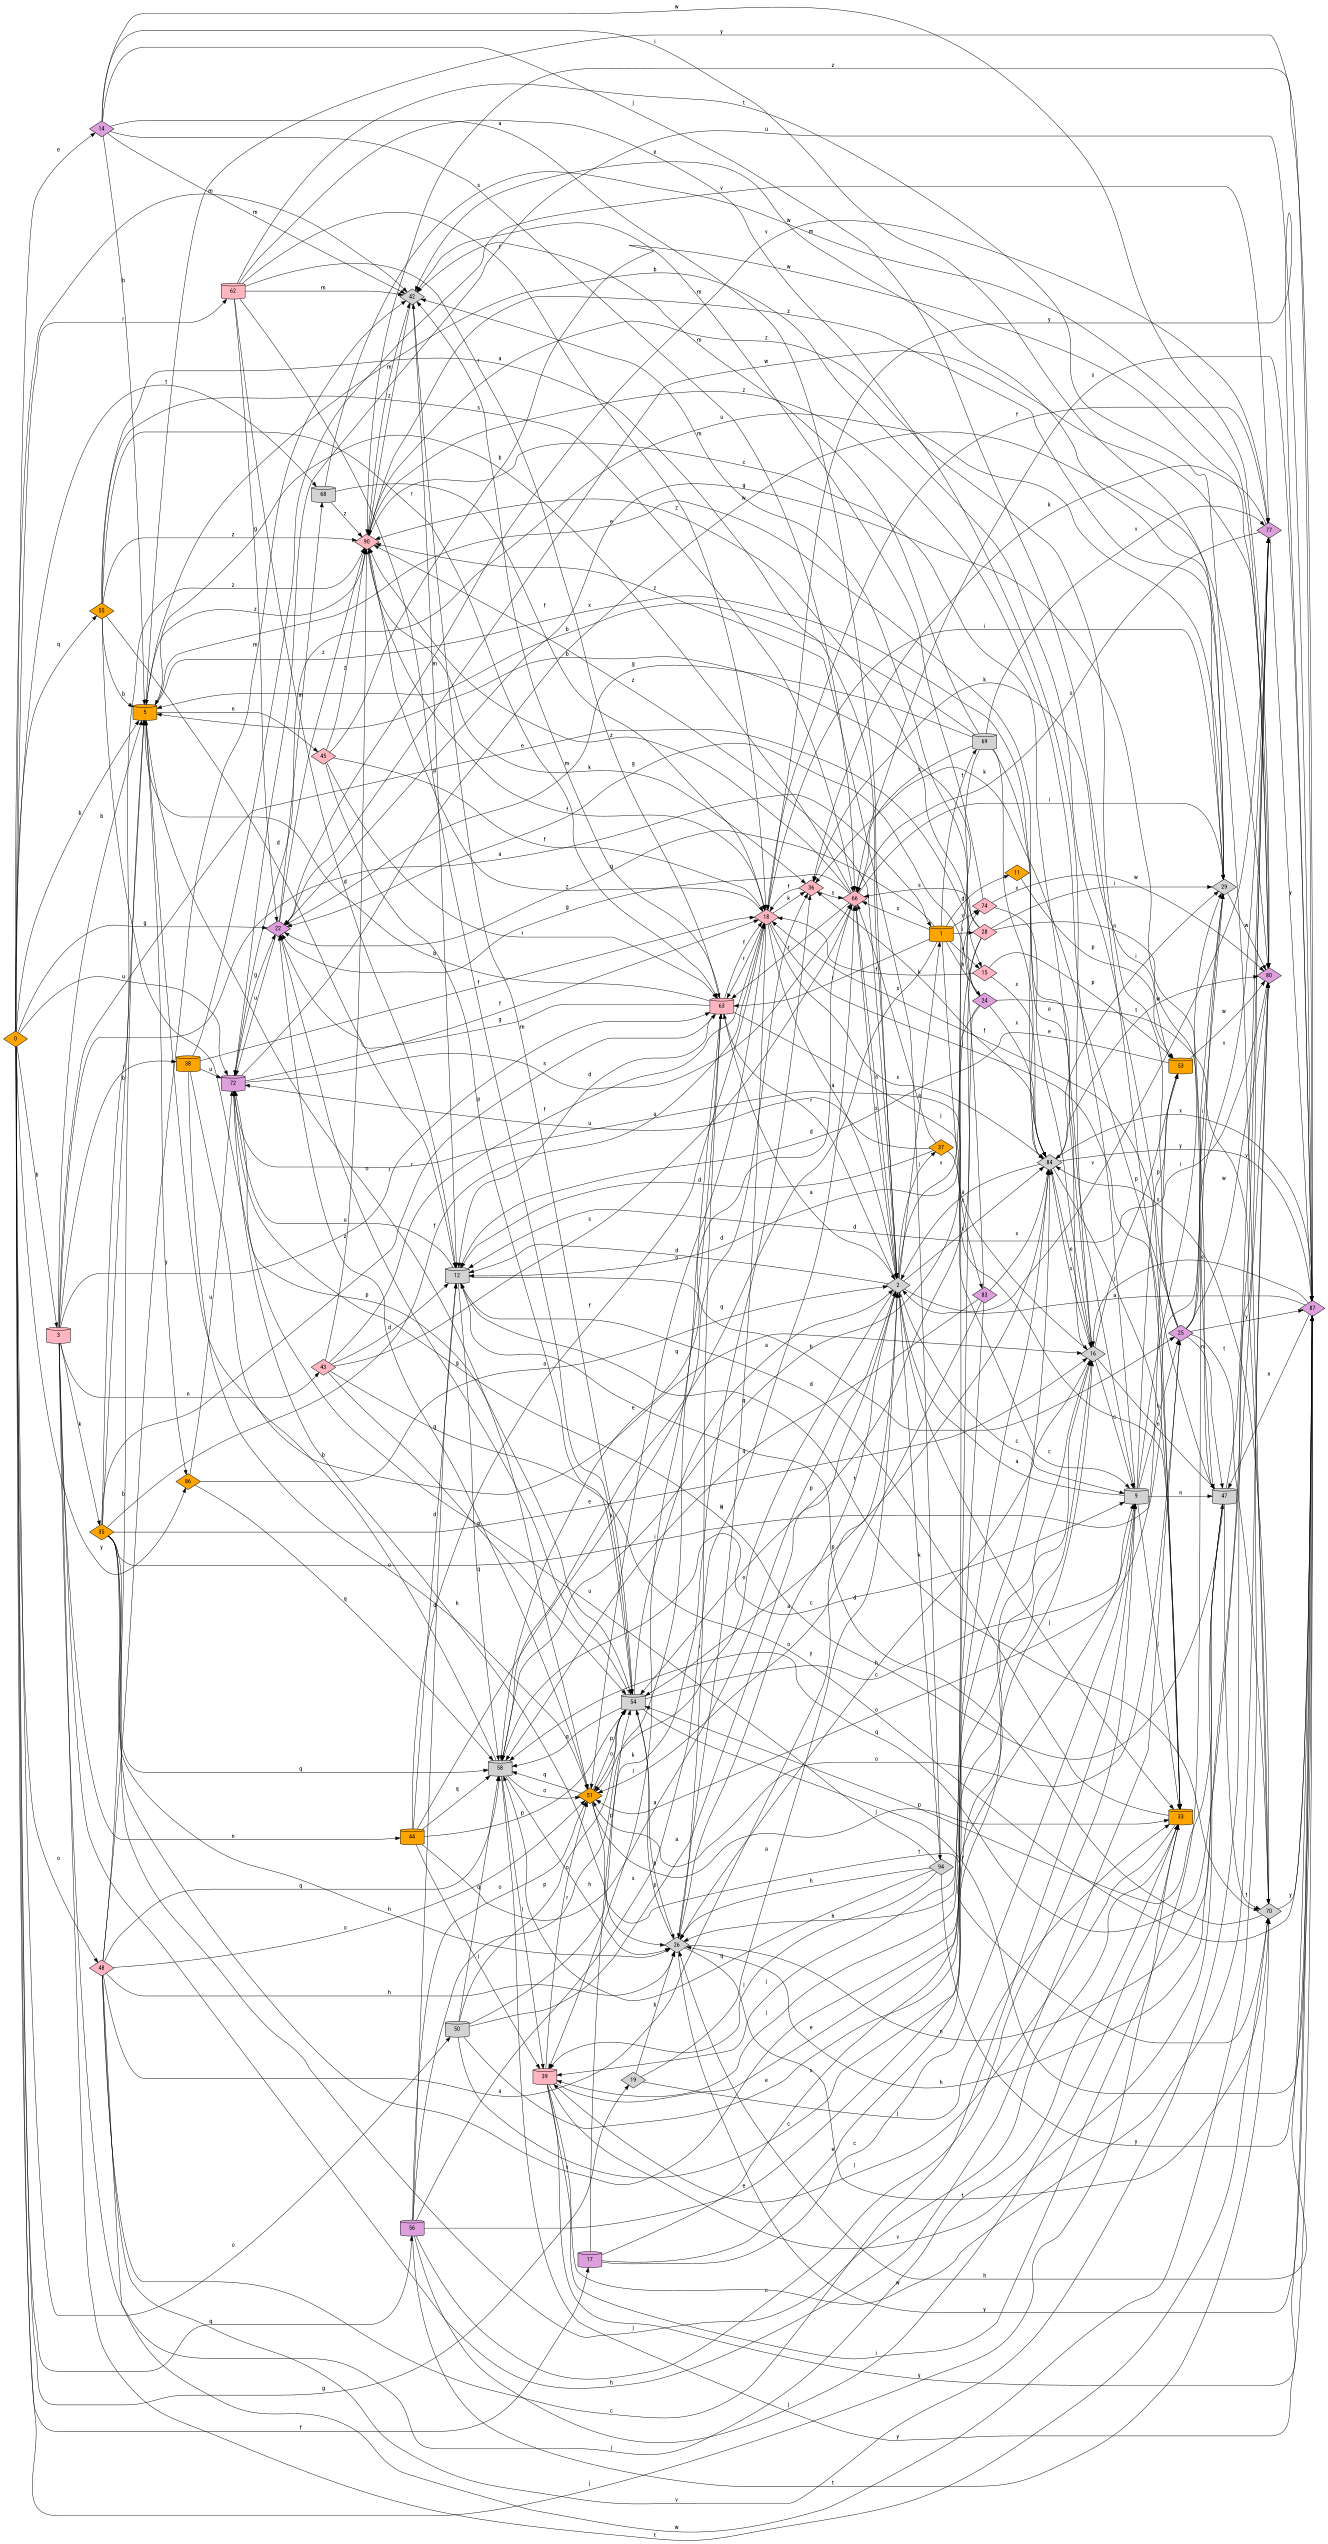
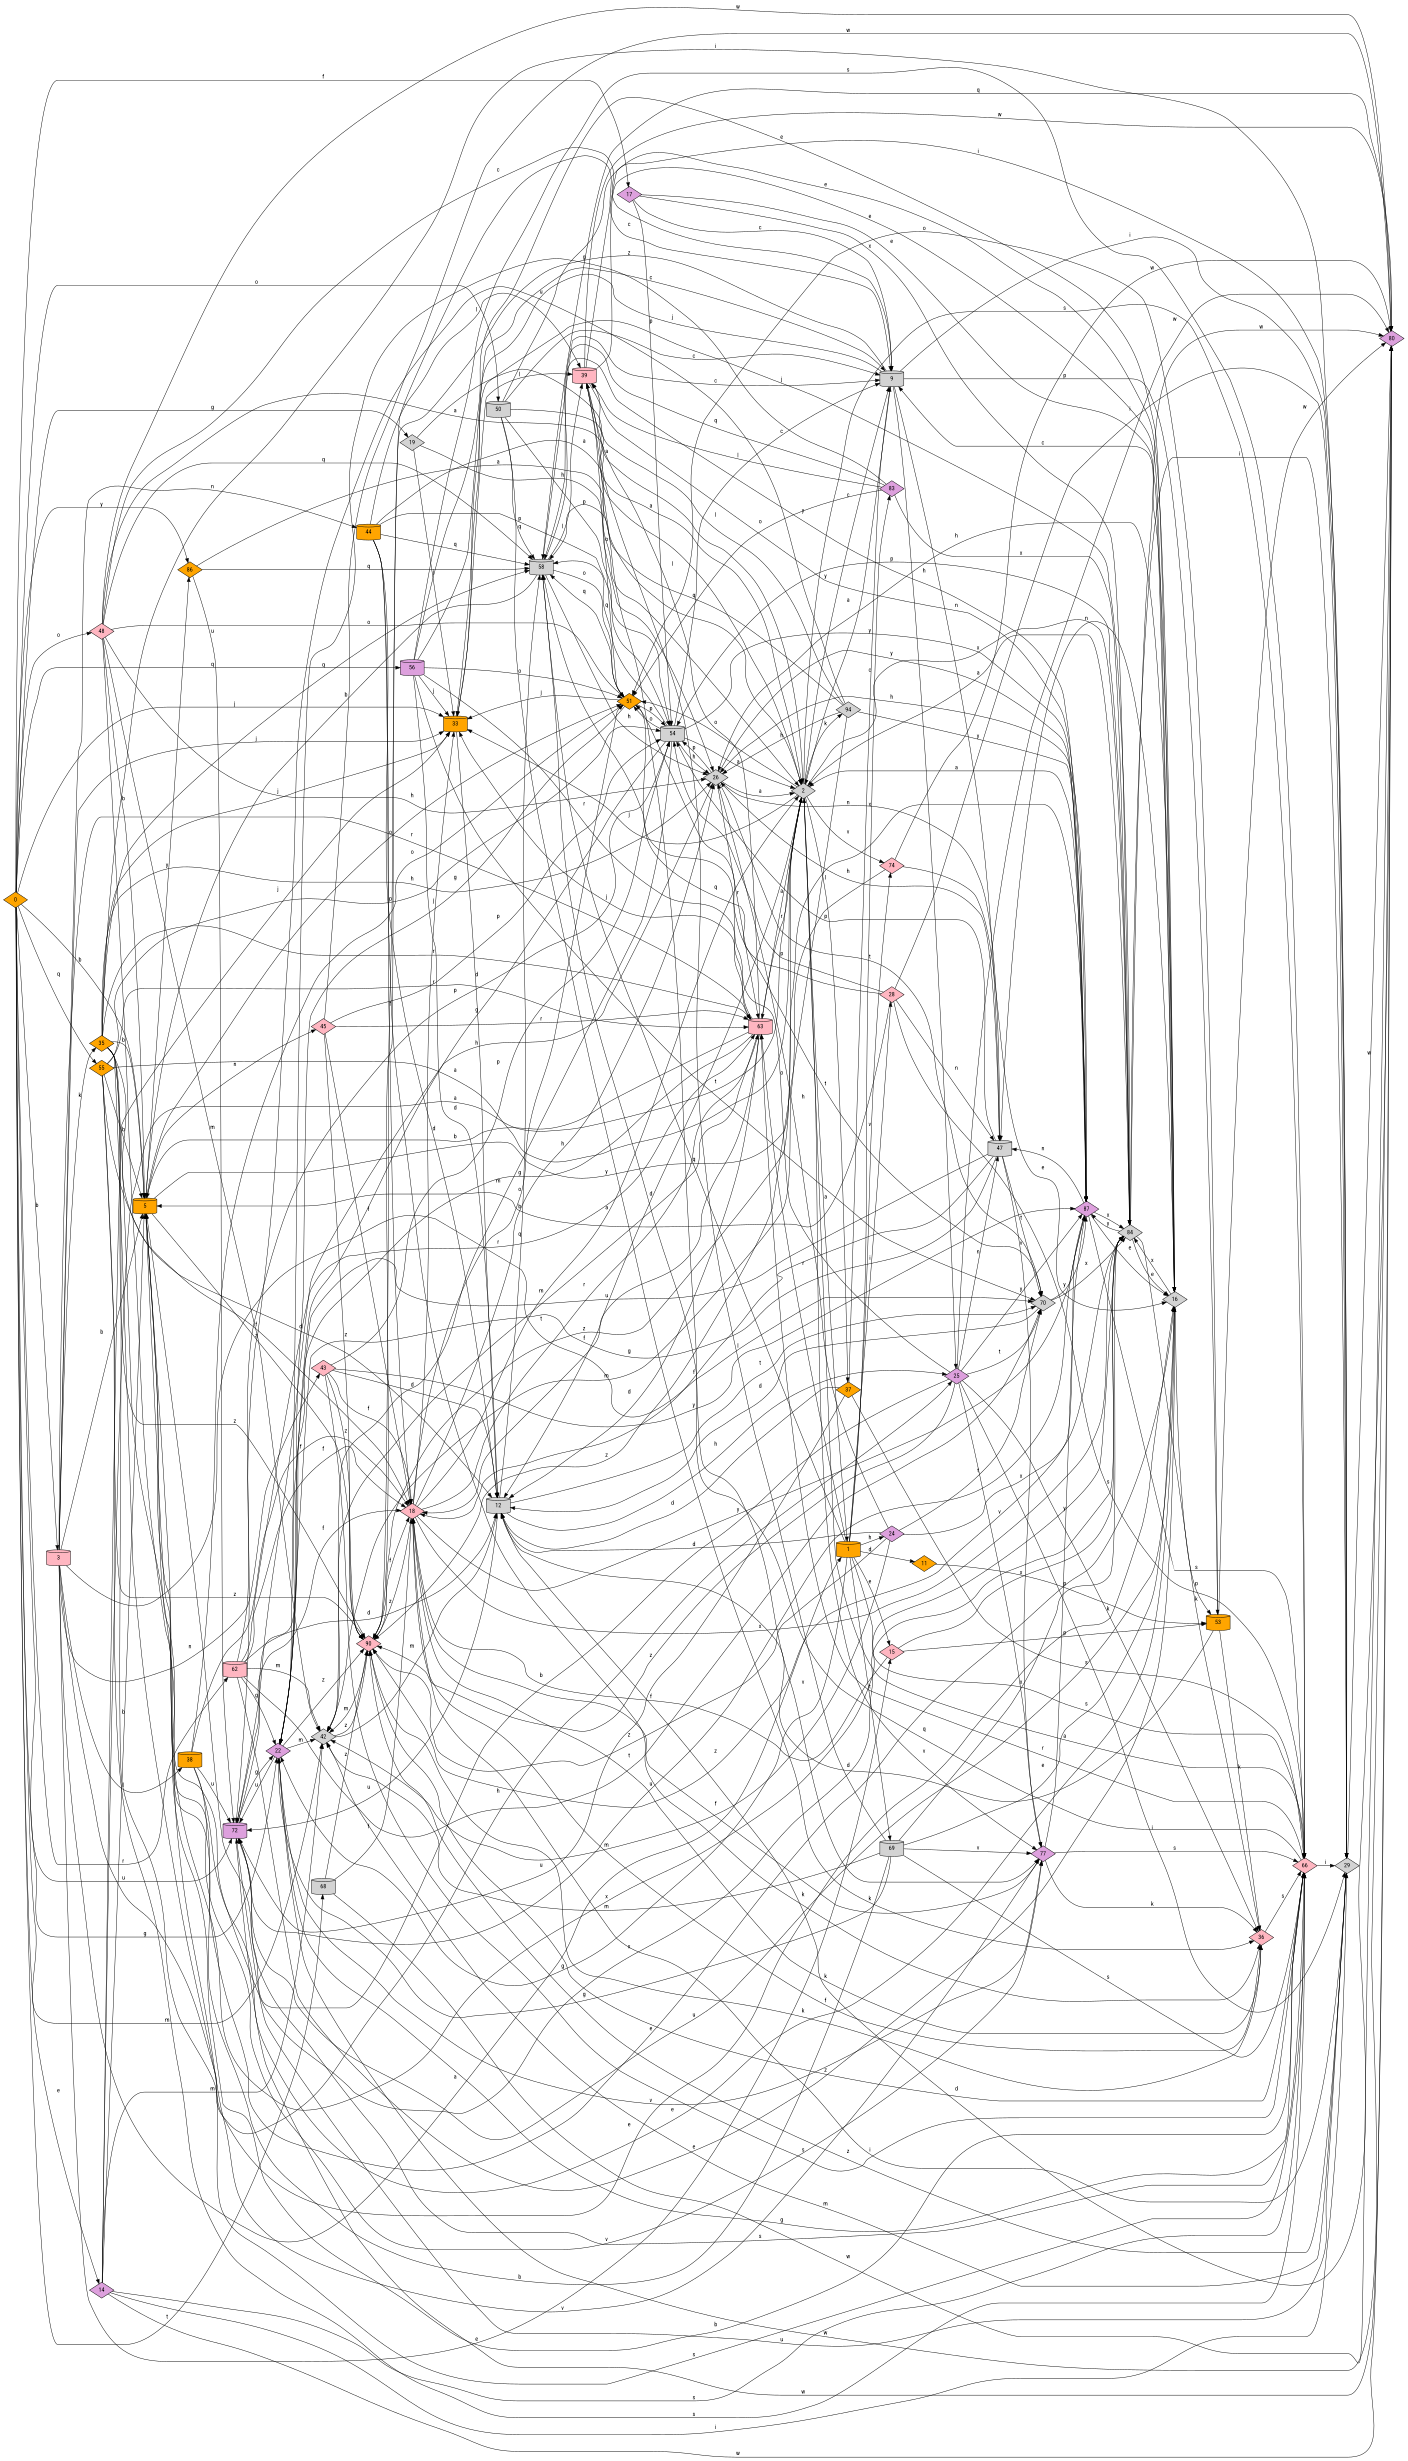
  strict digraph {
    fontname="Roboto Condensed"
    rankdir=LR
    node [fillcolor=lightgrey fontname="Roboto Condensed" shape=diamond style=filled]
    edge [fontname="Roboto Condensed"]
    0 [fillcolor=orange]
    3 [fillcolor=lightpink shape=cylinder]
    5 [fillcolor=orange shape=cylinder]
    14 [fillcolor=plum]
-   17 [fillcolor=plum shape=cylinder]
+   17 [fillcolor=plum]
    19
    22 [fillcolor=plum]
    33 [fillcolor=orange shape=cylinder]
    42
    48 [fillcolor=lightpink]
    50 [shape=cylinder]
    55 [fillcolor=orange]
    56 [fillcolor=plum shape=cylinder]
    62 [fillcolor=lightpink shape=cylinder]
    68 [shape=cylinder]
    n16 [fillcolor=plum label=72 shape=cylinder]
    86 [fillcolor=orange]
    1 [fillcolor=orange shape=cylinder]
    15 [fillcolor=lightpink]
    63 [fillcolor=lightpink shape=cylinder]
    25 [fillcolor=plum]
    35 [fillcolor=orange]
    38 [fillcolor=orange shape=cylinder]
    43 [fillcolor=lightpink]
    44 [fillcolor=orange shape=cylinder]
    70
    51 [fillcolor=orange]
    84
    90 [fillcolor=lightpink]
    16
    45 [fillcolor=lightpink]
    87 [fillcolor=plum]
    66 [fillcolor=lightpink]
    2
    29
    80 [fillcolor=plum]
    9 [shape=cylinder]
    54 [shape=cylinder]
    26
    77 [fillcolor=plum]
    12 [shape=cylinder]
    39 [fillcolor=lightpink shape=cylinder]
    58 [shape=cylinder]
    36 [fillcolor=lightpink]
    18 [fillcolor=lightpink]
    11 [fillcolor=orange]
    24 [fillcolor=plum]
    28 [fillcolor=lightpink]
    69 [shape=cylinder]
    74 [fillcolor=lightpink]
    83 [fillcolor=plum]
    53 [fillcolor=orange shape=cylinder]
    47 [shape=cylinder]
    n54 [label=94]
    37 [fillcolor=orange]
    0 -> 3 [label=b]
    0 -> 5 [label=b]
    0 -> 14 [label=e]
    0 -> 17 [label=f]
    0 -> 19 [label=g]
    0 -> 22 [label=g]
    0 -> 33 [label=j]
    0 -> 42 [label=m]
    0 -> 48 [label=o]
    0 -> 50 [label=o]
    0 -> 55 [label=q]
    0 -> 56 [label=q]
    0 -> 62 [label=r]
    0 -> 68 [label=t]
    0 -> n16 [label=u]
    0 -> 86 [label=y]
    3 -> 5 [label=b]
    3 -> 33 [label=j]
    3 -> 1 [label=a]
    3 -> 15 [label=e]
    3 -> 63 [label=r]
    3 -> 25 [label=h]
    3 -> 35 [label=k]
    3 -> 38 [label=l]
    3 -> 43 [label=n]
    3 -> 44 [label=n]
    3 -> 70 [label=t]
    5 -> 86 [label=y]
    5 -> 51 [label=o]
    5 -> 84 [label=x]
    5 -> 90 [label=z]
    5 -> 16 [label=e]
    5 -> 45 [label=n]
    5 -> 87 [label=y]
    14 -> 5 [label=b]
    14 -> 33 [label=j]
    14 -> 42 [label=m]
    14 -> 66 [label=s]
    14 -> 2 [label=a]
    14 -> 29 [label=i]
    14 -> 80 [label=w]
    17 -> 84 [label=x]
    17 -> 16 [label=e]
    17 -> 9 [label=c]
    17 -> 54 [label=p]
    19 -> 33 [label=j]
    19 -> 2 [label=a]
    19 -> 26 [label=h]
-   22 -> 68 [label=m]
+   22 -> 42 [label=m]
    22 -> n16 [label=u]
    22 -> 90 [label=z]
    22 -> 80 [label=w]
    22 -> 77 [label=v]
    33 -> 12 [label=d]
    33 -> 39 [label=l]
    42 -> 90 [label=z]
    42 -> 12 [label=m]
    48 -> 5 [label=b]
    48 -> 42 [label=m]
    48 -> 51 [label=o]
    48 -> 2 [label=a]
    48 -> 80 [label=w]
    48 -> 9 [label=c]
    48 -> 26 [label=h]
    48 -> 77 [label=v]
    48 -> 58 [label=q]
    50 -> 16 [label=e]
    50 -> 2 [label=a]
    50 -> 9 [label=c]
    50 -> 54 [label=p]
    50 -> 58 [label=q]
    50 -> 36 [label=k]
    55 -> 5 [label=b]
    55 -> 63 [label=r]
    55 -> 90 [label=z]
    55 -> 66 [label=s]
    55 -> 2 [label=a]
    55 -> 54 [label=p]
    55 -> 12 [label=d]
    56 -> 33 [label=j]
    56 -> 63 [label=r]
    56 -> 70 [label=t]
    56 -> 51 [label=o]
    56 -> 16 [label=e]
    56 -> 66 [label=s]
    56 -> 9 [label=c]
    56 -> 12 [label=d]
    62 -> 22 [label=g]
    62 -> 42 [label=m]
    62 -> 63 [label=r]
    62 -> 70 [label=t]
    62 -> 16 [label=e]
    62 -> 54 [label=p]
    62 -> 12 [label=d]
    62 -> 18 [label=f]
    68 -> 90 [label=z]
    68 -> 80 [label=w]
    68 -> 18 [label=f]
    n16 -> 22 [label=g]
    n16 -> 66 [label=s]
    n16 -> 80 [label=w]
    n16 -> 26 [label=h]
    n16 -> 18 [label=f]
    86 -> n16 [label=u]
    86 -> 2 [label=a]
    86 -> 58 [label=q]
    1 -> 22 [label=g]
    1 -> 15 [label=e]
    1 -> 63 [label=r]
    1 -> 66 [label=s]
    1 -> 58 [label=q]
    1 -> 11 [label=d]
    1 -> 24 [label=h]
    1 -> 28 [label=i]
    1 -> 69 [label=t]
    1 -> 74 [label=v]
    1 -> 83 [label=x]
    15 -> 84 [label=x]
    15 -> 18 [label=f]
    15 -> 53 [label=p]
    63 -> 5 [label=b]
    63 -> 22 [label=g]
    63 -> 33 [label=j]
    63 -> 42 [label=m]
    63 -> 2 [label=a]
    63 -> 12 [label=d]
    63 -> 39 [label=l]
    63 -> 18 [label=f]
    25 -> 5 [label=b]
    25 -> 70 [label=t]
    25 -> 51 [label=o]
    25 -> 90 [label=z]
    25 -> 87 [label=y]
    25 -> 29 [label=i]
    25 -> 80 [label=w]
    25 -> 77 [label=v]
    25 -> 36 [label=k]
    25 -> 47 [label=n]
    35 -> 5 [label=b]
    35 -> 33 [label=j]
    35 -> 63 [label=r]
    35 -> 84 [label=x]
    35 -> 90 [label=z]
    35 -> 16 [label=e]
+   35 -> 66 [label=s]
    35 -> 29 [label=i]
    35 -> 26 [label=h]
    35 -> 58 [label=q]
    35 -> 18 [label=f]
    38 -> n16 [label=u]
    38 -> 51 [label=o]
    38 -> 16 [label=e]
    38 -> 77 [label=v]
    38 -> 18 [label=f]
    43 -> 90 [label=z]
    43 -> 87 [label=y]
    43 -> 66 [label=s]
    43 -> 54 [label=p]
    43 -> 12 [label=d]
    43 -> 18 [label=f]
    44 -> 2 [label=a]
    44 -> 54 [label=p]
    44 -> 12 [label=d]
    44 -> 39 [label=l]
    44 -> 58 [label=q]
    44 -> 36 [label=k]
    44 -> 18 [label=f]
    70 -> 84 [label=x]
    70 -> 87 [label=y]
    70 -> 12 [label=d]
    51 -> 22 [label=g]
    51 -> 33 [label=j]
    51 -> 70 [label=t]
    51 -> 54 [label=p]
    51 -> 58 [label=q]
    84 -> 33 [label=j]
    84 -> 16 [label=e]
    84 -> 87 [label=y]
    84 -> 2 [label=a]
    84 -> 29 [label=i]
    84 -> 80 [label=w]
    84 -> 54 [label=p]
    84 -> 36 [label=k]
    90 -> 42 [label=m]
    90 -> 9 [label=c]
    90 -> 36 [label=k]
    90 -> 18 [label=f]
    16 -> n16 [label=u]
    16 -> 84 [label=x]
    16 -> 9 [label=c]
    16 -> 26 [label=h]
    16 -> 53 [label=p]
    16 -> 47 [label=n]
    45 -> 63 [label=r]
    45 -> 90 [label=z]
    45 -> 80 [label=w]
    45 -> 54 [label=p]
    45 -> 18 [label=f]
    87 -> n16 [label=u]
    87 -> 84 [label=x]
    87 -> 90 [label=z]
    87 -> 16 [label=e]
    87 -> 66 [label=s]
    87 -> 2 [label=a]
    87 -> 26 [label=h]
    87 -> 47 [label=n]
    66 -> 5 [label=b]
    66 -> 22 [label=g]
    66 -> 63 [label=r]
    66 -> 90 [label=z]
    66 -> 2 [label=a]
    66 -> 29 [label=i]
    66 -> 58 [label=q]
    2 -> 33 [label=j]
    2 -> 1 [label=a]
    2 -> 63 [label=r]
    2 -> 51 [label=o]
    2 -> 84 [label=x]
    2 -> 90 [label=z]
    2 -> 66 [label=s]
    2 -> 9 [label=c]
    2 -> 77 [label=v]
    2 -> 12 [label=d]
    2 -> 74 [label=v]
    2 -> n54 [label=k]
    2 -> 37 [label=l]
    29 -> 42 [label=m]
    29 -> n16 [label=u]
    29 -> 90 [label=z]
    29 -> 80 [label=w]
    80 -> 12 [label=d]
    80 -> 58 [label=q]
    9 -> 33 [label=j]
    9 -> 25 [label=h]
    9 -> 90 [label=z]
    9 -> 2 [label=a]
    9 -> 29 [label=i]
    9 -> 53 [label=p]
    9 -> 47 [label=n]
    54 -> 22 [label=g]
    54 -> 42 [label=m]
    54 -> 51 [label=o]
    54 -> 87 [label=y]
    54 -> 2 [label=a]
    54 -> 9 [label=c]
    54 -> 26 [label=h]
    54 -> 58 [label=q]
    26 -> 63 [label=r]
    26 -> 70 [label=t]
    26 -> 87 [label=y]
    26 -> 2 [label=a]
    26 -> 54 [label=p]
    26 -> 47 [label=n]
    77 -> 87 [label=y]
    77 -> 66 [label=s]
    77 -> 36 [label=k]
    77 -> 18 [label=f]
    12 -> n16 [label=u]
    12 -> 25 [label=h]
    12 -> 70 [label=t]
    12 -> 58 [label=q]
    39 -> 51 [label=o]
    39 -> 16 [label=e]
    39 -> 87 [label=y]
    39 -> 29 [label=i]
    39 -> 80 [label=w]
    39 -> 77 [label=v]
    58 -> 5 [label=b]
    58 -> 51 [label=o]
    58 -> 87 [label=y]
    58 -> 9 [label=c]
    58 -> 26 [label=h]
    58 -> 39 [label=l]
    36 -> 66 [label=s]
    36 -> 18 [label=f]
    18 -> 33 [label=j]
    18 -> 63 [label=r]
    18 -> 51 [label=o]
    18 -> 84 [label=x]
    18 -> 90 [label=z]
    18 -> 87 [label=y]
    18 -> 2 [label=a]
    18 -> 29 [label=i]
    18 -> 26 [label=h]
    18 -> 36 [label=k]
    11 -> 53 [label=p]
    24 -> 42 [label=m]
    24 -> 70 [label=t]
    24 -> 84 [label=x]
    24 -> 90 [label=z]
    24 -> 26 [label=h]
    24 -> 12 [label=d]
    28 -> 5 [label=b]
    28 -> 66 [label=s]
    28 -> 29 [label=i]
    28 -> 54 [label=p]
    28 -> 58 [label=q]
    28 -> 47 [label=n]
    69 -> 5 [label=b]
    69 -> 22 [label=g]
    69 -> 42 [label=m]
    69 -> 84 [label=x]
    69 -> 16 [label=e]
    69 -> 66 [label=s]
    69 -> 77 [label=v]
    69 -> 39 [label=l]
    74 -> 42 [label=m]
    74 -> 16 [label=e]
    74 -> 80 [label=w]
    83 -> 22 [label=g]
    83 -> 51 [label=o]
    83 -> 84 [label=x]
    83 -> 39 [label=l]
    83 -> 58 [label=q]
    53 -> 51 [label=o]
    53 -> 80 [label=w]
    53 -> 12 [label=d]
    53 -> 36 [label=k]
    47 -> 22 [label=g]
    47 -> n16 [label=u]
    47 -> 70 [label=t]
    47 -> 54 [label=p]
    47 -> 26 [label=h]
    47 -> 77 [label=v]
    47 -> 18 [label=f]
    n54 -> n16 [label=u]
    n54 -> 90 [label=z]
    n54 -> 87 [label=y]
    n54 -> 26 [label=h]
    n54 -> 39 [label=l]
    n54 -> 58 [label=q]
    37 -> n16 [label=u]
    37 -> 66 [label=s]
    37 -> 9 [label=c]
    37 -> 12 [label=d]
  }
